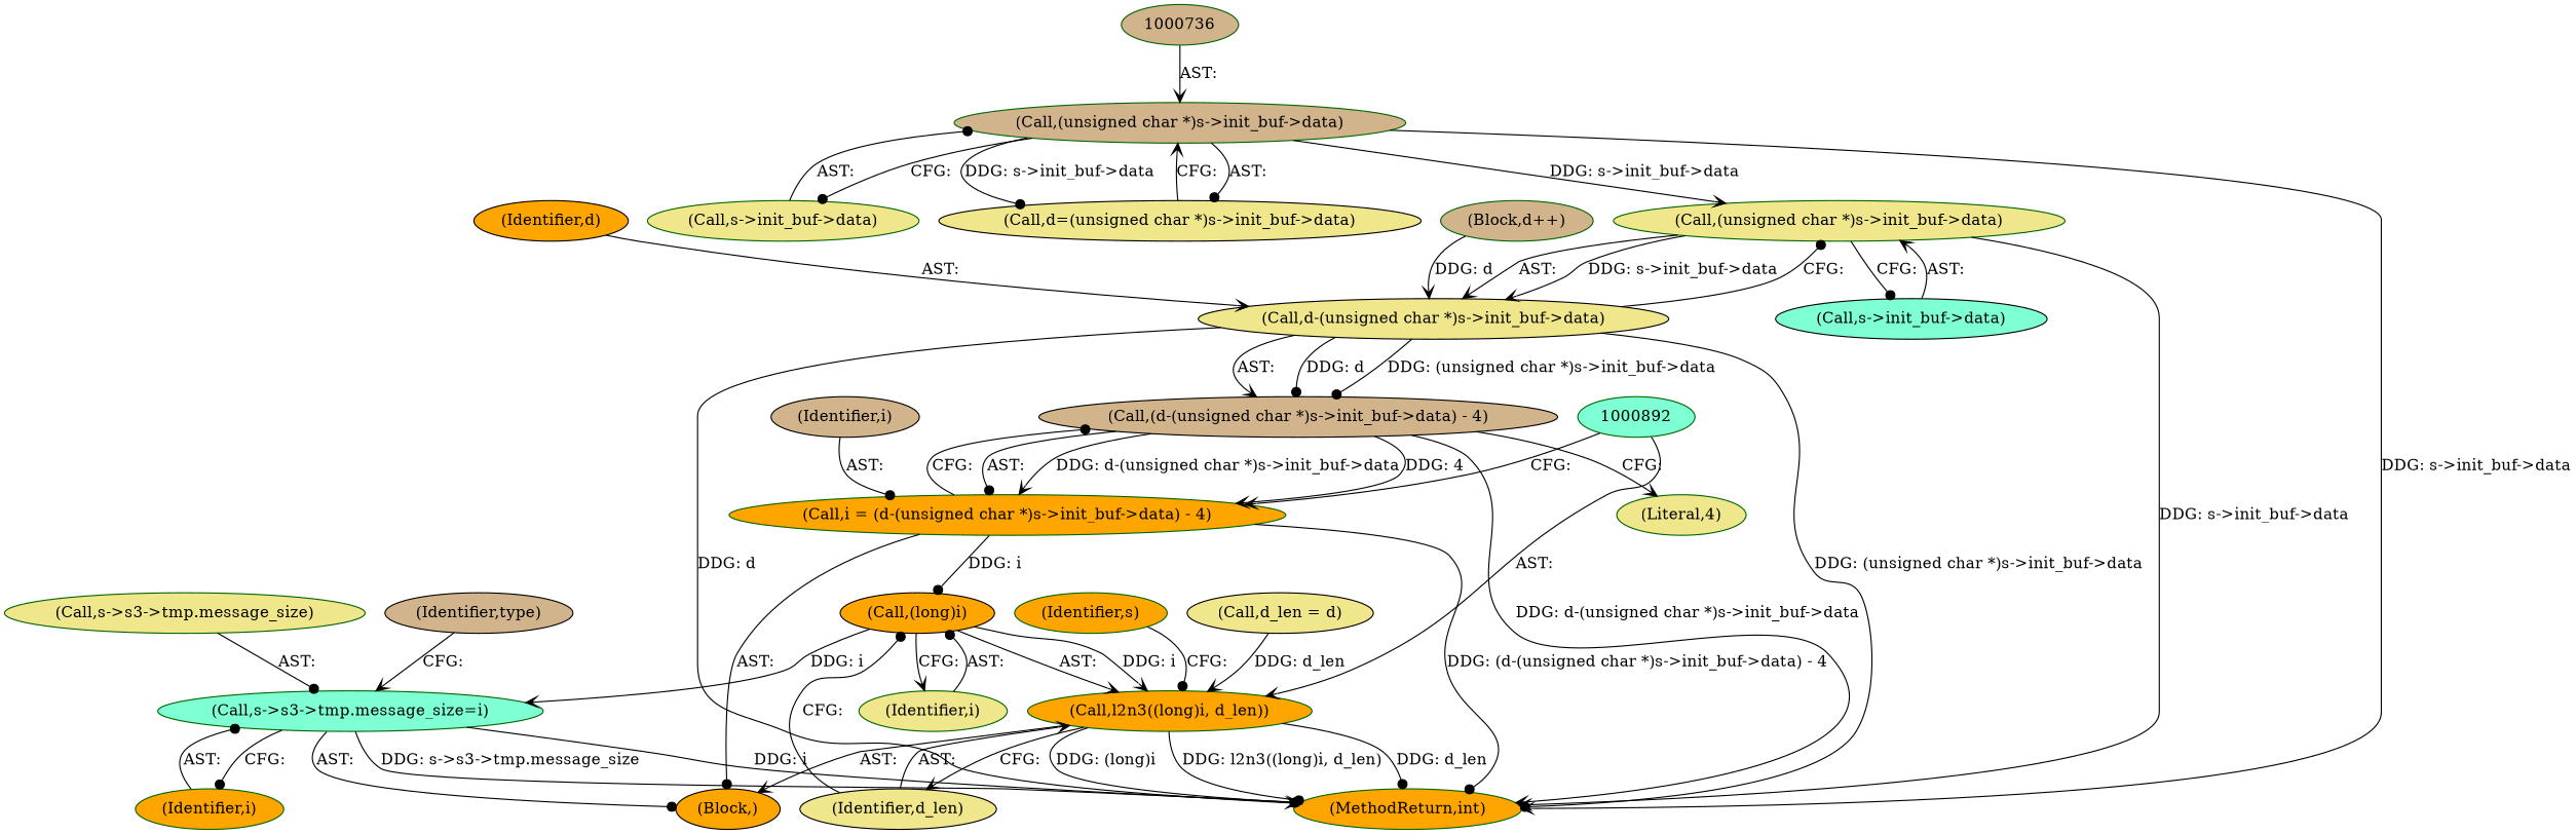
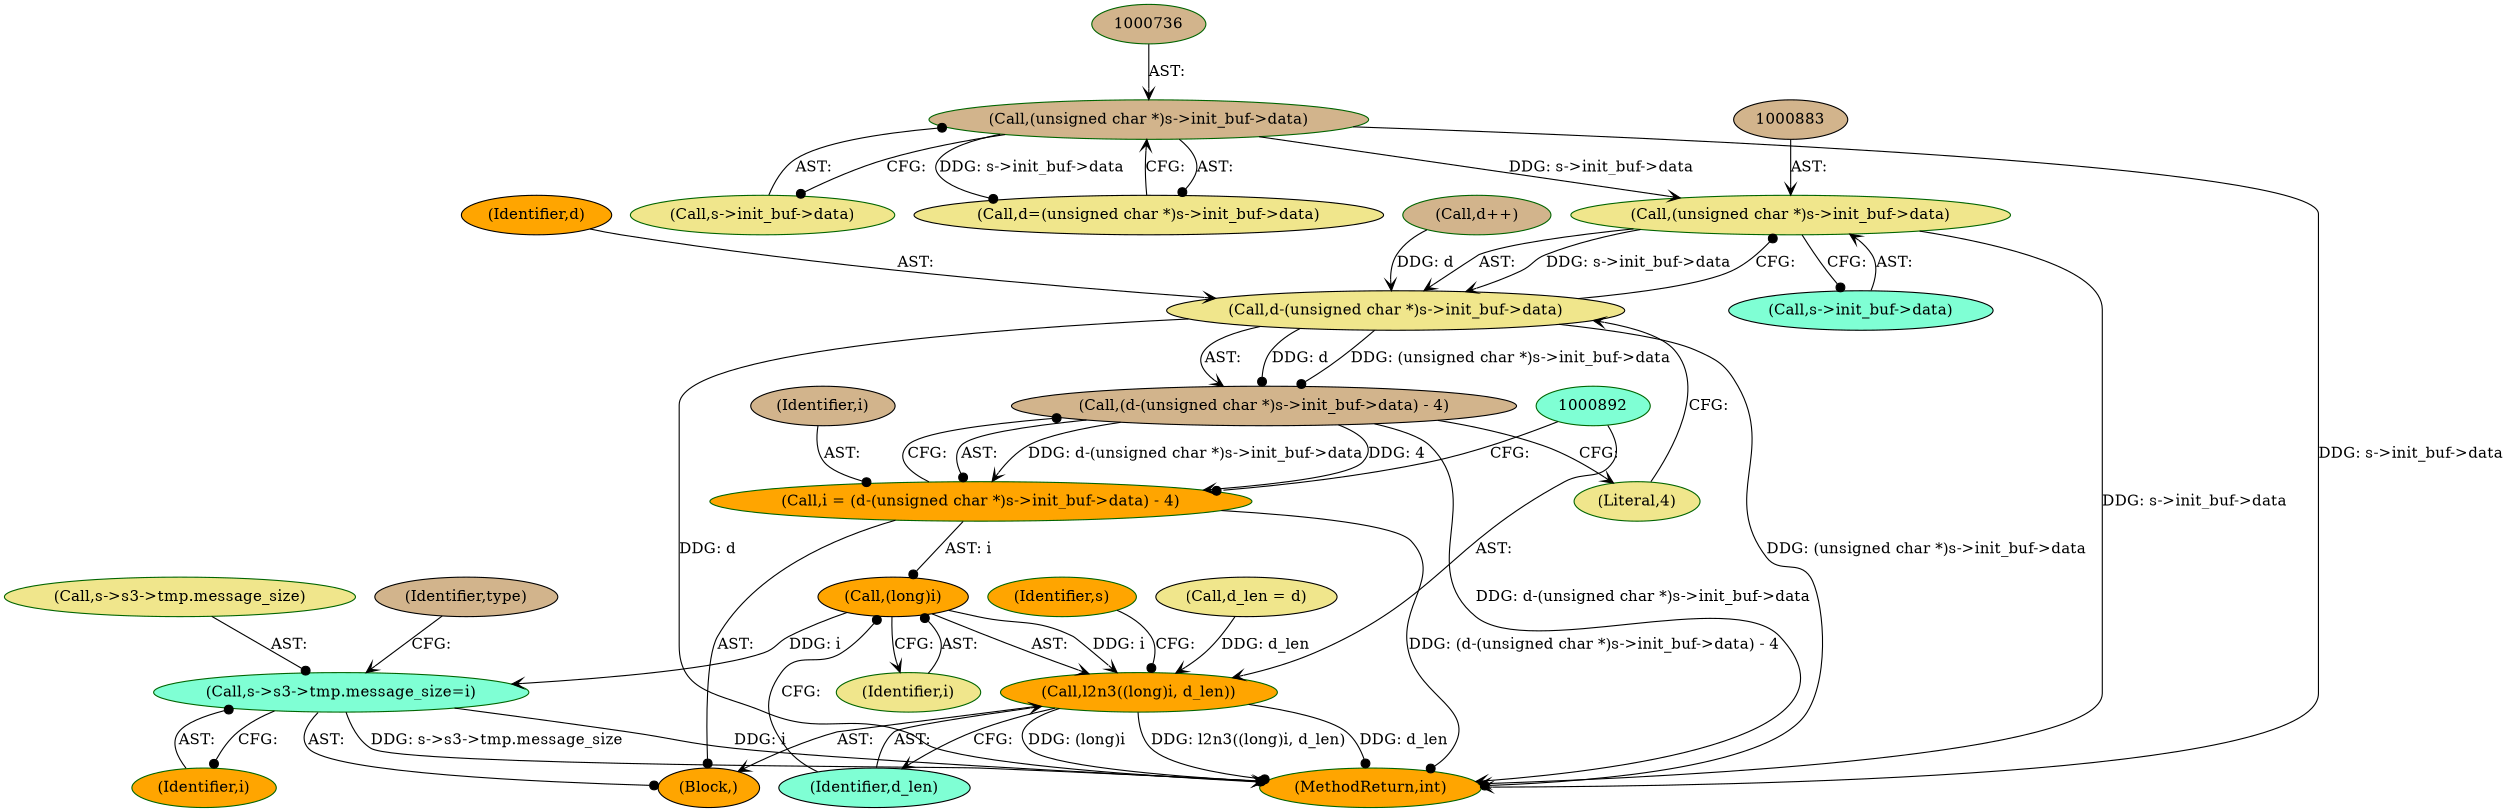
  digraph {
    node [color=darkgreen fillcolor=khaki style=filled]
    edge [arrowhead=vee]
    n1 [label="(Call,(unsigned char *)s->init_buf->data)"]
    n2 [color=black label="(Call,d-(unsigned char *)s->init_buf->data)"]
    n3 [fillcolor=orange label="(MethodReturn,int)"]
    n4 [color=black fillcolor=aquamarine label="(Call,s->init_buf->data)"]
    n5 [color=black fillcolor=tan label="(Call,(d-(unsigned char *)s->init_buf->data) - 4)"]
    n6 [fillcolor=tan label="(Call,(unsigned char *)s->init_buf->data)"]
    n7 [label="(Call,s->init_buf->data)"]
    n8 [color=black label="(Call,d=(unsigned char *)s->init_buf->data)"]
    n9 [fillcolor=orange label="(Call,i = (d-(unsigned char *)s->init_buf->data) - 4)"]
    n10 [label="(Literal,4)"]
    n11 [color=black fillcolor=orange label="(Call,(long)i)"]
    n12 [color=black fillcolor=orange label="(Block,)"]
    n13 [fillcolor=orange label="(Call,l2n3((long)i, d_len))"]
    n14 [fillcolor=aquamarine label="(Call,s->s3->tmp.message_size=i)"]
    n15 [label="(Identifier,i)"]
-   n16 [color=black label="(Identifier,d_len)"]
+   n16 [color=black fillcolor=aquamarine label="(Identifier,d_len)"]
    n17 [fillcolor=orange label="(Identifier,i)"]
    n18 [label="(Call,s->s3->tmp.message_size)"]
    n19 [color=black fillcolor=orange label="(Identifier,d)"]
-   n20 [fillcolor=tan label="(Block,d++)"]
+   n20 [fillcolor=tan label="(Call,d++)"]
    n21 [fillcolor=orange label="(Identifier,s)"]
    n22 [color=black label="(Call,d_len = d)"]
    n23 [color=black fillcolor=tan label="(Identifier,i)"]
    n24 [color=black fillcolor=tan label="(Identifier,type)"]
+   1000883 [color=black fillcolor=tan]
    1000736 [fillcolor=tan]
    1000892 [fillcolor=aquamarine]
    n1 -> n2 [label="AST: "]
    n1 -> n2 [label="DDG: s->init_buf->data"]
    n1 -> n3 [label="DDG: s->init_buf->data"]
    n1 -> n4 [arrowhead=dot label="CFG: "]
    n2 -> n1 [arrowhead=dot label="CFG: "]
    n2 -> n3 [label="DDG: d"]
    n2 -> n3 [arrowhead=dot label="DDG: (unsigned char *)s->init_buf->data"]
    n2 -> n5 [label="AST: "]
    n2 -> n5 [arrowhead=dot label="DDG: d"]
    n2 -> n5 [arrowhead=dot label="DDG: (unsigned char *)s->init_buf->data"]
    n4 -> n1 [label="AST: "]
    n5 -> n3 [label="DDG: d-(unsigned char *)s->init_buf->data"]
    n5 -> n9 [arrowhead=dot label="AST: "]
    n5 -> n9 [label="DDG: d-(unsigned char *)s->init_buf->data"]
    n5 -> n9 [label="DDG: 4"]
    n5 -> n10 [label="CFG: "]
    n6 -> n1 [label="DDG: s->init_buf->data"]
    n6 -> n3 [label="DDG: s->init_buf->data"]
    n6 -> n7 [arrowhead=dot label="CFG: "]
    n6 -> n8 [arrowhead=dot label="AST: "]
    n6 -> n8 [arrowhead=dot label="DDG: s->init_buf->data"]
    n7 -> n6 [arrowhead=dot label="AST: "]
    n8 -> n6 [label="CFG: "]
    n9 -> n3 [arrowhead=dot label="DDG: (d-(unsigned char *)s->init_buf->data) - 4"]
    n9 -> n5 [arrowhead=dot label="CFG: "]
-   n9 -> n11 [arrowhead=dot label="DDG: i"]
+   n9 -> n11 [arrowhead=dot label="AST: i"]
    n9 -> n12 [arrowhead=dot label="AST: "]
+   n10 -> n2 [label="CFG: "]
    n11 -> n13 [label="AST: "]
    n11 -> n13 [label="DDG: i"]
    n11 -> n14 [label="DDG: i"]
    n11 -> n15 [label="CFG: "]
    n13 -> n3 [arrowhead=dot label="DDG: (long)i"]
    n13 -> n3 [arrowhead=dot label="DDG: l2n3((long)i, d_len)"]
    n13 -> n3 [arrowhead=dot label="DDG: d_len"]
    n13 -> n12 [label="AST: "]
    n13 -> n16 [label="CFG: "]
    n14 -> n3 [label="DDG: i"]
    n14 -> n3 [arrowhead=dot label="DDG: s->s3->tmp.message_size"]
    n14 -> n12 [arrowhead=dot label="AST: "]
    n14 -> n17 [arrowhead=dot label="CFG: "]
    n15 -> n11 [arrowhead=dot label="AST: "]
    n16 -> n11 [arrowhead=dot label="CFG: "]
    n16 -> n13 [label="AST: "]
    n17 -> n14 [arrowhead=dot label="AST: "]
    n18 -> n14 [arrowhead=dot label="AST: "]
    n19 -> n2 [label="AST: "]
    n20 -> n2 [label="DDG: d"]
    n21 -> n13 [arrowhead=dot label="CFG: "]
    n22 -> n13 [label="DDG: d_len"]
    n23 -> n9 [arrowhead=dot label="AST: "]
    n24 -> n14 [label="CFG: "]
+   1000883 -> n1 [label="AST: "]
    1000736 -> n6 [label="AST: "]
-   1000892 -> n9 [label="CFG: "]
+   1000892 -> n9 [arrowhead=dot label="CFG: "]
    1000892 -> n13 [label="AST: "]
  }
